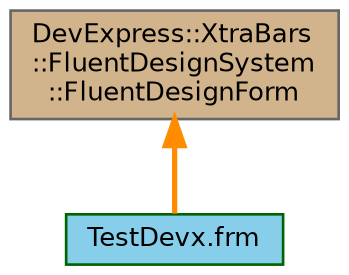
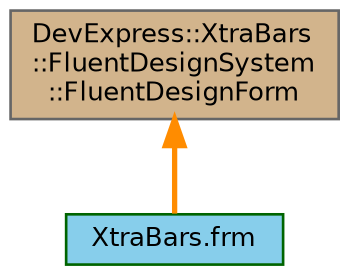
  digraph {
    node [fontname=Helvetica fontsize=10 shape=box style=filled]
-   n1 [color=darkgreen fillcolor=skyblue fontcolor=black height=0.2 label="TestDevx.frm" width=0.4]
+   n1 [color=darkgreen fillcolor=skyblue fontcolor=black height=0.2 label="XtraBars.frm" width=0.4]
    n2 [color=gray40 fillcolor=tan height=0.2 label="DevExpress::XtraBars\l::FluentDesignSystem\l::FluentDesignForm" width=0.4]
    n2 -> n1 [color=darkorange dir=back fontname=Helvetica fontsize=10 labelfontname=Helvetica labelfontsize=10 style=bold]
  }
